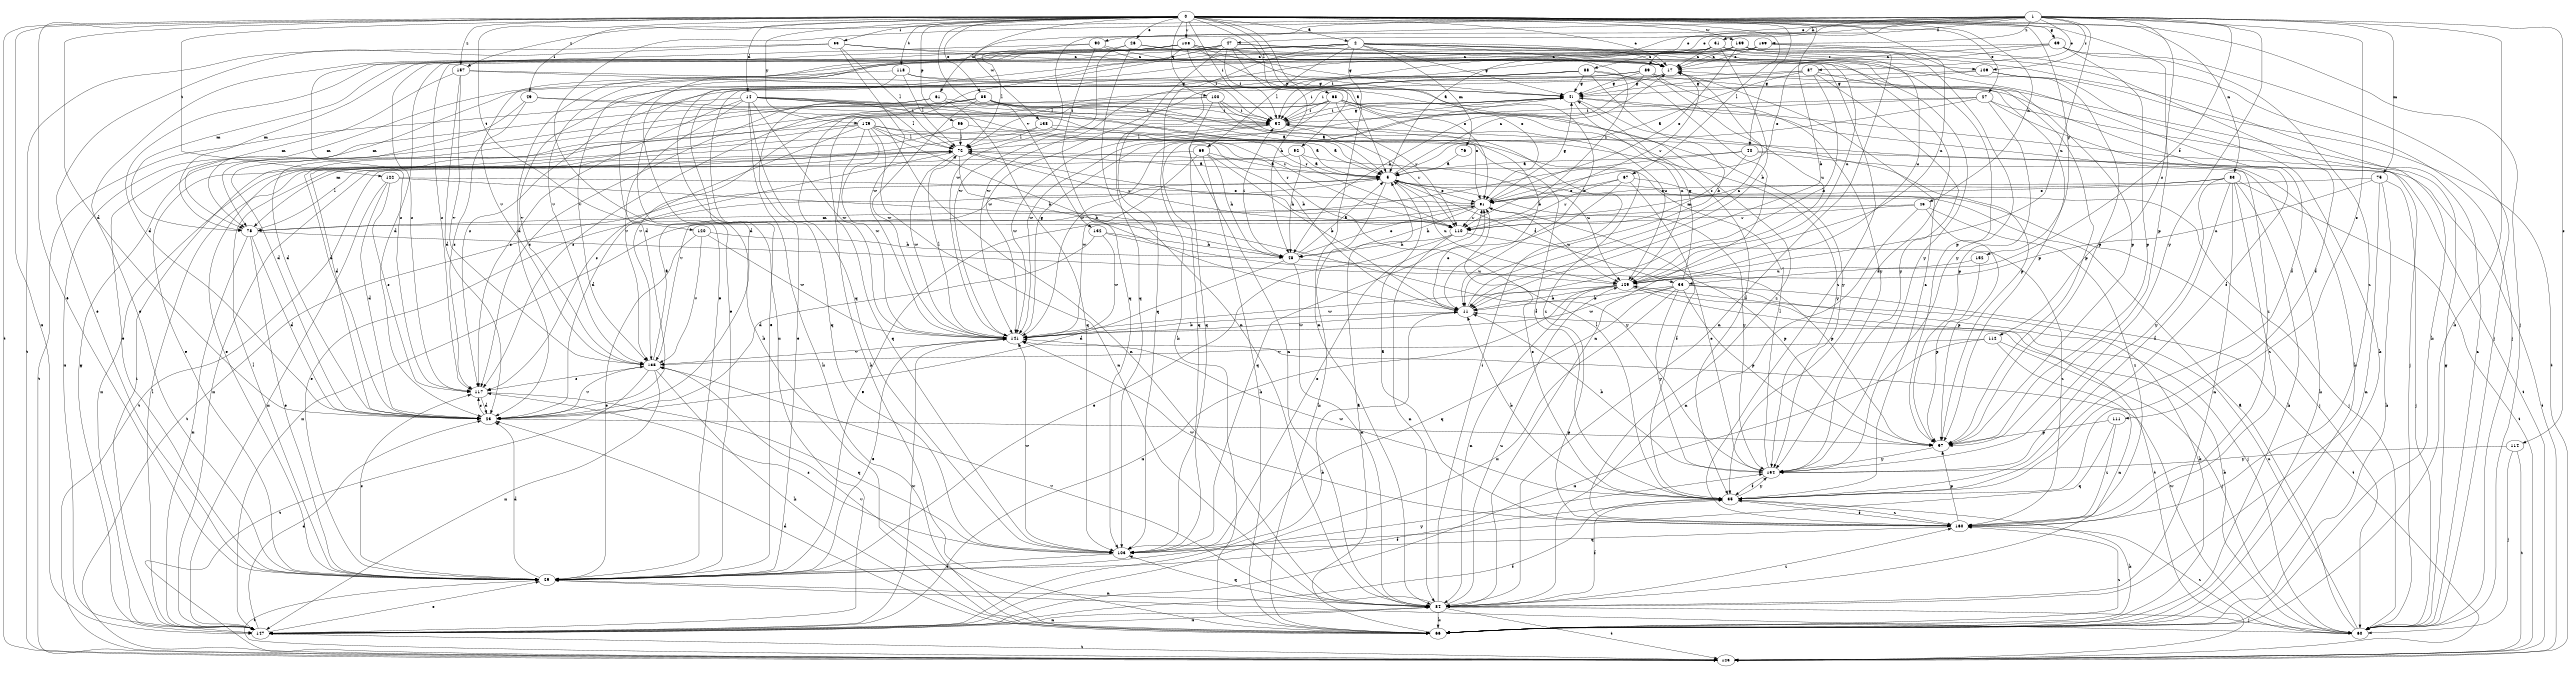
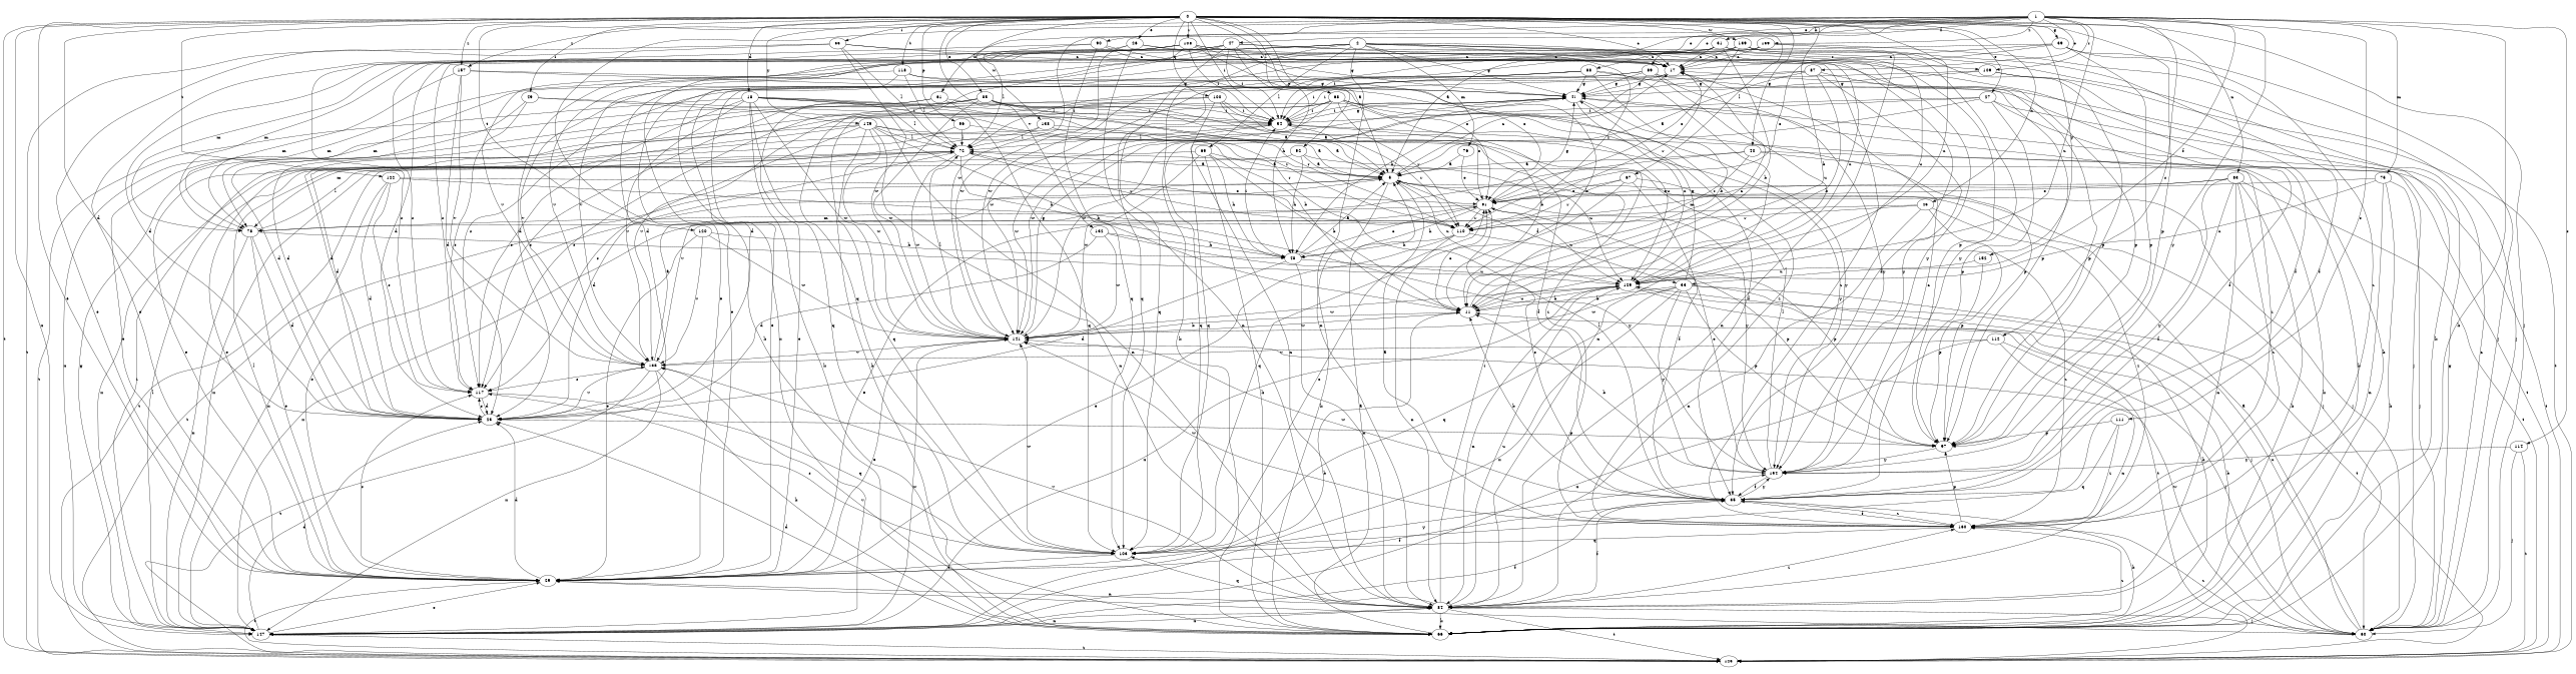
  strict digraph {
    0
    2
    5
    11
    17
-   18 [label=14]
+   18
    23
    26
    27
    29
    39
    40
    45
    49
    53
    54
    60
    67
    68
    83
    85
    92
    96
    97
    100
    108
    118
    120
    122
    123
    129
    132
    138
    139
    147
    149
    152
    157
    66
    109
    154
    41
    69
    76
    78
    84
    117
    110
    33
    91
    141
    103
    160
    72
    135
    35
    48
    1
    31
    47
    61
    75
    87
    88
    89
    90
    111
    112
    114
    159
-   0 -> 2 [label=a]
    0 -> 5 [label=a]
    0 -> 11 [label=b]
    0 -> 17 [label=c]
    0 -> 18 [label=d]
    0 -> 23 [label=d]
    0 -> 26 [label=e]
    0 -> 27 [label=e]
    0 -> 29 [label=e]
    0 -> 39 [label=g]
    0 -> 40 [label=g]
    0 -> 45 [label=h]
    0 -> 49 [label=i]
    0 -> 53 [label=i]
    0 -> 54 [label=i]
    0 -> 60 [label=j]
    0 -> 67 [label=l]
    0 -> 68 [label=l]
    0 -> 83 [label=n]
    0 -> 85 [label=o]
    0 -> 92 [label=p]
    0 -> 96 [label=p]
    0 -> 97 [label=p]
    0 -> 100 [label=q]
    0 -> 108 [label=r]
    0 -> 118 [label=t]
    0 -> 120 [label=t]
    0 -> 122 [label=t]
    0 -> 123 [label=t]
    0 -> 129 [label=u]
    0 -> 132 [label=v]
    0 -> 138 [label=w]
    0 -> 139 [label=w]
    0 -> 147 [label=x]
    0 -> 149 [label=y]
    0 -> 152 [label=y]
    0 -> 157 [label=z]
    2 -> 17 [label=c]
    2 -> 23 [label=d]
    2 -> 97 [label=p]
    2 -> 66 [label=k]
    2 -> 109 [label=r]
    2 -> 154 [label=y]
    2 -> 41 [label=g]
    2 -> 69 [label=l]
    2 -> 76 [label=m]
    2 -> 78 [label=m]
    2 -> 84 [label=n]
    2 -> 117 [label=s]
    2 -> 110 [label=z]
    5 -> 17 [label=c]
    5 -> 29 [label=e]
    5 -> 60 [label=j]
    5 -> 123 [label=t]
    5 -> 129 [label=u]
    5 -> 66 [label=k]
    5 -> 154 [label=y]
    5 -> 33 [label=f]
-   5 -> 91 [label=o]
+   76 -> 91 [label=o]
    11 -> 17 [label=c]
+   11 -> 129 [label=u]
    11 -> 91 [label=o]
    11 -> 141 [label=w]
    17 -> 41 [label=g]
    17 -> 110 [label=r]
    17 -> 103 [label=q]
    18 -> 11 [label=b]
    18 -> 54 [label=i]
    18 -> 123 [label=t]
    18 -> 66 [label=k]
    18 -> 117 [label=s]
    18 -> 110 [label=r]
    18 -> 141 [label=w]
    18 -> 103 [label=q]
    18 -> 160 [label=z]
    18 -> 72 [label=l]
    18 -> 135 [label=v]
    23 -> 97 [label=p]
    23 -> 117 [label=s]
    23 -> 135 [label=v]
    26 -> 17 [label=c]
    26 -> 129 [label=u]
    26 -> 84 [label=n]
    26 -> 141 [label=w]
    26 -> 72 [label=l]
    27 -> 54 [label=i]
    27 -> 60 [label=j]
    27 -> 97 [label=p]
    27 -> 66 [label=k]
    27 -> 141 [label=w]
    27 -> 103 [label=q]
    29 -> 23 [label=d]
    29 -> 123 [label=t]
    29 -> 154 [label=y]
    29 -> 84 [label=n]
    29 -> 117 [label=s]
    29 -> 72 [label=l]
    29 -> 35 [label=f]
    39 -> 17 [label=c]
    39 -> 60 [label=j]
    39 -> 97 [label=p]
    39 -> 117 [label=s]
    39 -> 91 [label=o]
    39 -> 160 [label=z]
    40 -> 5 [label=a]
    40 -> 123 [label=t]
    40 -> 66 [label=k]
    40 -> 110 [label=r]
    40 -> 135 [label=v]
    45 -> 29 [label=e]
    45 -> 97 [label=p]
    45 -> 84 [label=n]
    45 -> 110 [label=r]
    45 -> 160 [label=z]
    49 -> 23 [label=d]
    49 -> 54 [label=i]
    49 -> 84 [label=n]
    49 -> 117 [label=s]
    53 -> 17 [label=c]
    53 -> 29 [label=e]
    53 -> 123 [label=t]
    53 -> 141 [label=w]
    53 -> 160 [label=z]
    53 -> 72 [label=l]
    54 -> 123 [label=t]
    54 -> 41 [label=g]
    54 -> 110 [label=r]
    54 -> 141 [label=w]
    54 -> 72 [label=l]
    60 -> 5 [label=a]
    60 -> 11 [label=b]
    60 -> 17 [label=c]
    60 -> 29 [label=e]
    60 -> 129 [label=u]
    60 -> 41 [label=g]
    60 -> 141 [label=w]
    60 -> 160 [label=z]
    67 -> 60 [label=j]
    67 -> 110 [label=r]
    67 -> 91 [label=o]
    67 -> 103 [label=q]
    67 -> 35 [label=f]
    68 -> 23 [label=d]
    68 -> 54 [label=i]
    68 -> 129 [label=u]
    68 -> 66 [label=k]
    68 -> 154 [label=y]
    68 -> 110 [label=r]
    68 -> 141 [label=w]
    68 -> 35 [label=f]
    83 -> 123 [label=t]
    83 -> 66 [label=k]
    83 -> 154 [label=y]
    83 -> 78 [label=m]
    83 -> 84 [label=n]
    83 -> 91 [label=o]
    83 -> 160 [label=z]
    83 -> 35 [label=f]
    85 -> 5 [label=a]
    85 -> 29 [label=e]
    85 -> 54 [label=i]
    85 -> 147 [label=x]
    85 -> 117 [label=s]
    85 -> 110 [label=r]
    85 -> 91 [label=o]
    85 -> 141 [label=w]
    92 -> 5 [label=a]
    92 -> 123 [label=t]
    92 -> 129 [label=u]
    92 -> 48 [label=h]
    96 -> 5 [label=a]
    96 -> 29 [label=e]
    96 -> 72 [label=l]
    97 -> 154 [label=y]
    100 -> 5 [label=a]
    100 -> 11 [label=b]
    100 -> 23 [label=d]
    100 -> 54 [label=i]
    100 -> 84 [label=n]
    100 -> 135 [label=v]
    108 -> 17 [label=c]
    108 -> 23 [label=d]
    108 -> 29 [label=e]
    108 -> 54 [label=i]
    108 -> 66 [label=k]
    108 -> 41 [label=g]
    108 -> 91 [label=o]
    108 -> 103 [label=q]
    108 -> 35 [label=f]
    118 -> 11 [label=b]
    118 -> 41 [label=g]
    118 -> 78 [label=m]
    118 -> 72 [label=l]
    118 -> 135 [label=v]
    120 -> 29 [label=e]
    120 -> 141 [label=w]
    120 -> 135 [label=v]
    120 -> 48 [label=h]
    122 -> 23 [label=d]
    122 -> 147 [label=x]
    122 -> 154 [label=y]
    122 -> 117 [label=s]
    122 -> 91 [label=o]
    129 -> 11 [label=b]
    129 -> 60 [label=j]
    129 -> 123 [label=t]
    129 -> 147 [label=x]
    129 -> 84 [label=n]
    129 -> 141 [label=w]
    132 -> 23 [label=d]
    132 -> 97 [label=p]
    132 -> 141 [label=w]
    132 -> 48 [label=h]
    138 -> 154 [label=y]
    138 -> 78 [label=m]
    138 -> 110 [label=r]
    138 -> 72 [label=l]
    139 -> 17 [label=c]
    139 -> 29 [label=e]
    139 -> 54 [label=i]
    139 -> 97 [label=p]
    139 -> 154 [label=y]
    139 -> 84 [label=n]
    139 -> 91 [label=o]
    147 -> 11 [label=b]
    147 -> 23 [label=d]
    147 -> 29 [label=e]
    147 -> 54 [label=i]
    147 -> 123 [label=t]
    147 -> 41 [label=g]
    147 -> 84 [label=n]
    147 -> 141 [label=w]
    147 -> 72 [label=l]
    147 -> 35 [label=f]
    149 -> 5 [label=a]
    149 -> 11 [label=b]
    149 -> 23 [label=d]
    149 -> 29 [label=e]
    149 -> 84 [label=n]
    149 -> 117 [label=s]
    149 -> 141 [label=w]
    149 -> 103 [label=q]
    149 -> 72 [label=l]
    149 -> 35 [label=f]
    152 -> 97 [label=p]
    152 -> 129 [label=u]
    157 -> 23 [label=d]
    157 -> 41 [label=g]
    157 -> 78 [label=m]
    157 -> 160 [label=z]
    157 -> 135 [label=v]
    66 -> 5 [label=a]
    66 -> 23 [label=d]
    66 -> 160 [label=z]
    66 -> 135 [label=v]
    109 -> 54 [label=i]
    109 -> 123 [label=t]
    109 -> 66 [label=k]
    109 -> 41 [label=g]
    154 -> 11 [label=b]
    154 -> 91 [label=o]
    154 -> 72 [label=l]
    154 -> 35 [label=f]
    41 -> 54 [label=i]
    41 -> 97 [label=p]
    41 -> 129 [label=u]
    41 -> 103 [label=q]
    41 -> 160 [label=z]
    69 -> 5 [label=a]
    69 -> 11 [label=b]
    69 -> 147 [label=x]
    69 -> 66 [label=k]
    69 -> 141 [label=w]
    69 -> 48 [label=h]
    76 -> 5 [label=a]
    78 -> 23 [label=d]
    78 -> 29 [label=e]
    78 -> 97 [label=p]
    78 -> 147 [label=x]
    78 -> 72 [label=l]
    84 -> 54 [label=i]
    84 -> 60 [label=j]
    84 -> 123 [label=t]
    84 -> 129 [label=u]
    84 -> 147 [label=x]
    84 -> 66 [label=k]
    84 -> 103 [label=q]
    84 -> 160 [label=z]
    84 -> 135 [label=v]
    84 -> 35 [label=f]
    117 -> 23 [label=d]
    117 -> 103 [label=q]
    110 -> 29 [label=e]
    110 -> 84 [label=n]
    110 -> 160 [label=z]
    110 -> 48 [label=h]
    33 -> 11 [label=b]
    33 -> 97 [label=p]
    33 -> 123 [label=t]
    33 -> 147 [label=x]
    33 -> 66 [label=k]
    33 -> 154 [label=y]
    33 -> 41 [label=g]
    33 -> 141 [label=w]
    33 -> 103 [label=q]
    91 -> 129 [label=u]
    91 -> 147 [label=x]
    91 -> 41 [label=g]
    91 -> 78 [label=m]
    91 -> 110 [label=r]
    91 -> 48 [label=h]
    141 -> 11 [label=b]
    141 -> 29 [label=e]
    141 -> 41 [label=g]
    141 -> 72 [label=l]
    141 -> 135 [label=v]
    103 -> 29 [label=e]
    103 -> 117 [label=s]
    103 -> 91 [label=o]
    103 -> 141 [label=w]
    160 -> 5 [label=a]
    160 -> 97 [label=p]
    160 -> 141 [label=w]
    160 -> 103 [label=q]
    160 -> 35 [label=f]
    72 -> 5 [label=a]
    72 -> 23 [label=d]
    72 -> 147 [label=x]
    72 -> 110 [label=r]
    72 -> 141 [label=w]
    72 -> 48 [label=h]
    135 -> 5 [label=a]
    135 -> 123 [label=t]
    135 -> 147 [label=x]
    135 -> 66 [label=k]
    135 -> 117 [label=s]
    35 -> 11 [label=b]
    35 -> 17 [label=c]
    35 -> 66 [label=k]
    35 -> 154 [label=y]
    35 -> 91 [label=o]
    35 -> 141 [label=w]
    35 -> 160 [label=z]
    35 -> 72 [label=l]
    48 -> 5 [label=a]
    48 -> 23 [label=d]
    48 -> 54 [label=i]
    48 -> 129 [label=u]
    48 -> 84 [label=n]
    48 -> 91 [label=o]
    1 -> 5 [label=a]
    1 -> 29 [label=e]
    1 -> 129 [label=u]
    1 -> 157 [label=z]
    1 -> 66 [label=k]
    1 -> 109 [label=r]
    1 -> 154 [label=y]
    1 -> 33 [label=f]
    1 -> 141 [label=w]
    1 -> 31 [label=f]
    1 -> 47 [label=h]
    1 -> 61 [label=k]
    1 -> 75 [label=m]
    1 -> 87 [label=o]
    1 -> 88 [label=o]
    1 -> 89 [label=o]
    1 -> 90 [label=o]
    1 -> 111 [label=s]
    1 -> 112 [label=s]
    1 -> 114 [label=s]
    1 -> 159 [label=z]
    31 -> 11 [label=b]
    31 -> 17 [label=c]
    31 -> 129 [label=u]
    31 -> 147 [label=x]
    31 -> 66 [label=k]
    31 -> 141 [label=w]
    31 -> 135 [label=v]
    47 -> 17 [label=c]
    47 -> 23 [label=d]
    47 -> 54 [label=i]
    47 -> 78 [label=m]
    47 -> 91 [label=o]
    47 -> 103 [label=q]
    47 -> 135 [label=v]
    47 -> 35 [label=f]
    47 -> 48 [label=h]
    61 -> 29 [label=e]
    61 -> 54 [label=i]
    61 -> 117 [label=s]
    61 -> 103 [label=q]
    75 -> 60 [label=j]
    75 -> 129 [label=u]
    75 -> 66 [label=k]
    75 -> 84 [label=n]
    75 -> 91 [label=o]
    87 -> 5 [label=a]
    87 -> 11 [label=b]
    87 -> 97 [label=p]
    87 -> 154 [label=y]
    87 -> 41 [label=g]
    87 -> 141 [label=w]
    88 -> 11 [label=b]
    88 -> 29 [label=e]
    88 -> 41 [label=g]
    88 -> 78 [label=m]
    88 -> 84 [label=n]
    88 -> 117 [label=s]
    88 -> 35 [label=f]
    89 -> 54 [label=i]
    89 -> 97 [label=p]
    89 -> 129 [label=u]
    89 -> 154 [label=y]
    89 -> 41 [label=g]
    89 -> 72 [label=l]
    89 -> 48 [label=h]
    90 -> 17 [label=c]
    90 -> 23 [label=d]
    90 -> 97 [label=p]
    90 -> 117 [label=s]
    90 -> 103 [label=q]
    111 -> 97 [label=p]
    111 -> 103 [label=q]
    111 -> 160 [label=z]
    112 -> 60 [label=j]
    112 -> 147 [label=x]
    112 -> 84 [label=n]
    112 -> 135 [label=v]
    114 -> 60 [label=j]
    114 -> 123 [label=t]
    114 -> 154 [label=y]
    159 -> 17 [label=c]
    159 -> 23 [label=d]
    159 -> 60 [label=j]
    159 -> 135 [label=v]
    159 -> 35 [label=f]
  }
